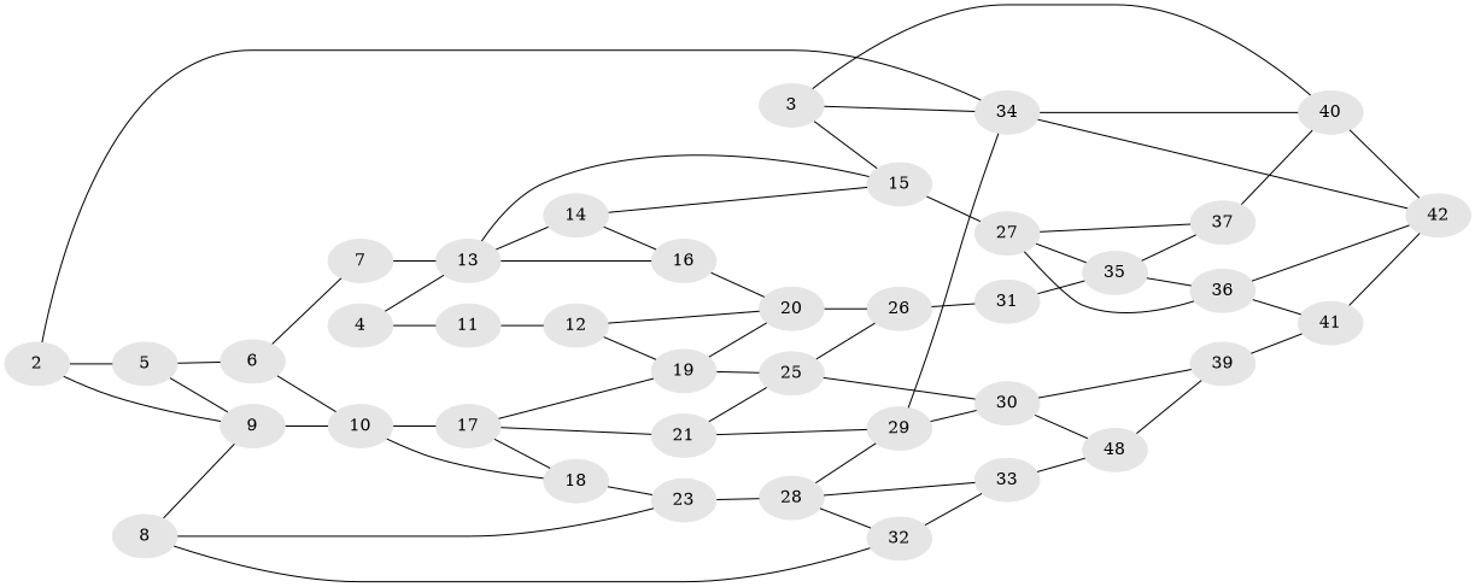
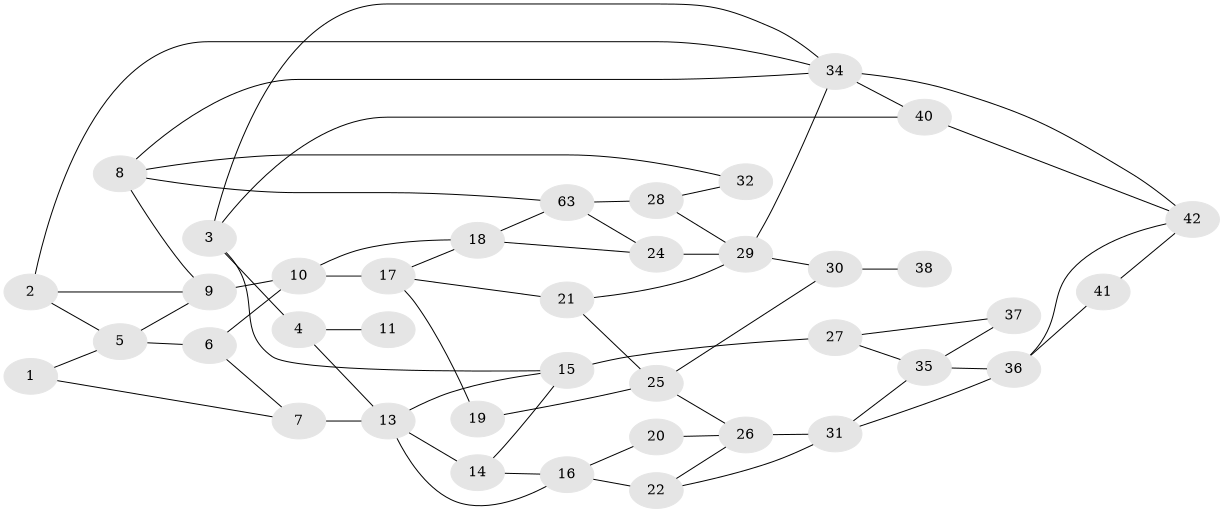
  graph {
    rankdir=LR
    node [color=gray90 style=filled]
    edge [weight=1.0]
+   1
    5
    7
    9
    6
    13
    2
    34
    10
    40
    42
    3
    4
    15
    11
    27
-   12
    14
    16
    17
    18
    8
-   23
+   23 [label=63]
    32
+   24
    28
-   33
    19
    21
    20
    25
    26
+   22
    35
    37
    31
    29
    30
    36
-   38 [label=48]
-   39
+   38
    41
+   1 -- 5
+   1 -- 7
    5 -- 9
    5 -- 6
    7 -- 13 [weight=2.0]
    9 -- 10
    6 -- 7
    6 -- 10
    13 -- 15
    13 -- 14
    13 -- 16
    2 -- 5
    2 -- 9
    2 -- 34
    34 -- 40
    34 -- 42
    10 -- 17
    10 -- 18
    40 -- 42
    3 -- 34
    3 -- 40
+   3 -- 4
    3 -- 15
    4 -- 13
    4 -- 11
    15 -- 27
-   11 -- 12
    27 -- 35
    27 -- 37
-   12 -- 19
-   12 -- 20
    14 -- 15
    14 -- 16
    16 -- 20
+   16 -- 22
    17 -- 18
    17 -- 19
    17 -- 21
    18 -- 23
+   18 -- 24
    8 -- 9
+   8 -- 34
    8 -- 23
    8 -- 32
+   23 -- 24
    23 -- 28
-   32 -- 33
+   24 -- 29
    28 -- 32
-   28 -- 33
    28 -- 29
-   33 -- 38 [weight=2.0]
-   19 -- 20
    19 -- 25
    21 -- 25
    21 -- 29
    20 -- 26
    25 -- 26
    25 -- 30
    26 -- 31
+   22 -- 26
+   22 -- 31
    35 -- 37
    35 -- 36
-   37 -- 40 [weight=2.0]
    31 -- 35
-   27 -- 36
+   31 -- 36
    29 -- 34
    29 -- 30
    30 -- 38
-   30 -- 39
    36 -- 42
    36 -- 41
-   38 -- 39
-   39 -- 41 [weight=2.0]
    41 -- 42
  }
